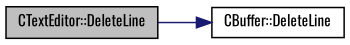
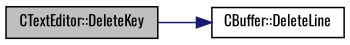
  digraph {
    rankdir=LR
    fontname=Oswald
    node [color=black fontname=Oswald fontsize=10 shape=record style=filled]
-   n1 [fillcolor=grey75 fontcolor=black height=0.2 label="CTextEditor::DeleteLine" width=0.4]
+   n1 [fillcolor=grey75 fontcolor=black height=0.2 label="CTextEditor::DeleteKey" width=0.4]
    n2 [fillcolor=white height=0.2 label="CBuffer::DeleteLine" width=0.4]
    n1 -> n2 [color=midnightblue fontname=Oswald fontsize=10 labelfontname=Helvetica labelfontsize=10 style=solid]
  }
